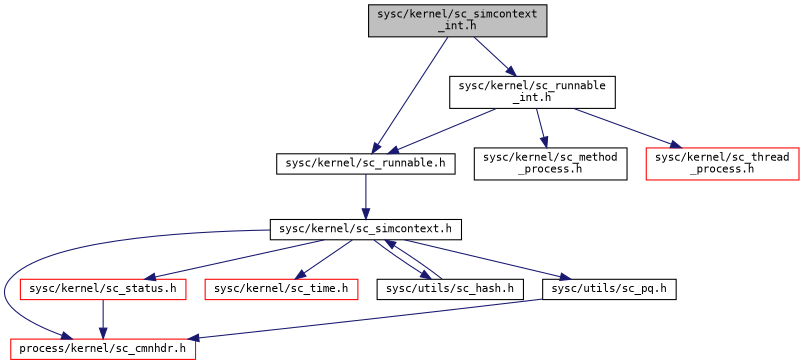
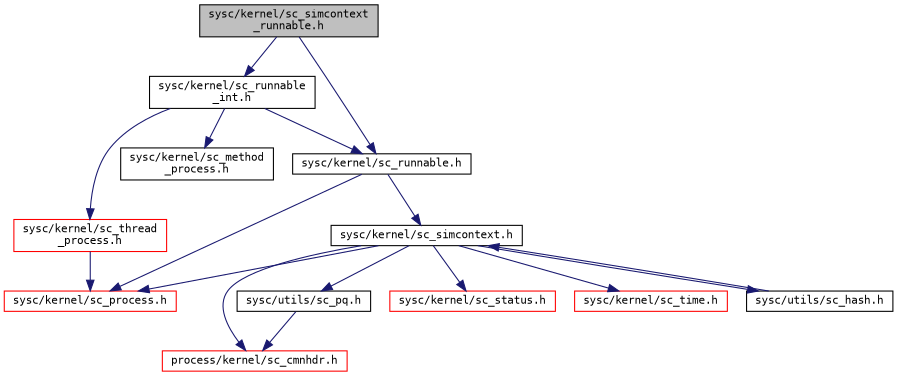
  digraph {
    fontname="DejaVu Sans Mono"
    node [color=black fillcolor=white fontname="DejaVu Sans Mono" fontsize=10 shape=record style=filled]
    edge [color=midnightblue fontname="DejaVu Sans Mono" fontsize=10 labelfontname=FreeSans labelfontsize=10 style=solid]
-   n1 [fillcolor=grey75 fontcolor=black height=0.2 label="sysc/kernel/sc_simcontext\l_int.h" width=0.4]
+   n1 [fillcolor=grey75 fontcolor=black height=0.2 label="sysc/kernel/sc_simcontext\l_runnable.h" width=0.4]
    n2 [height=0.2 label="sysc/kernel/sc_runnable.h" width=0.4]
    n3 [height=0.2 label="sysc/kernel/sc_runnable\l_int.h" width=0.4]
    n4 [height=0.2 label="sysc/kernel/sc_simcontext.h" width=0.4]
    n5 [color=red height=0.2 label="process/kernel/sc_cmnhdr.h" width=0.4]
+   n6 [color=red height=0.2 label="sysc/kernel/sc_process.h" width=0.4]
    n7 [color=red height=0.2 label="sysc/kernel/sc_status.h" width=0.4]
    n8 [color=red height=0.2 label="sysc/kernel/sc_time.h" width=0.4]
    n9 [height=0.2 label="sysc/utils/sc_hash.h" width=0.4]
    n10 [height=0.2 label="sysc/utils/sc_pq.h" width=0.4]
    n11 [height=0.2 label="sysc/kernel/sc_method\l_process.h" width=0.4]
    n12 [color=red height=0.2 label="sysc/kernel/sc_thread\l_process.h" width=0.4]
    n1 -> n2
    n1 -> n3
    n2 -> n4
+   n2 -> n6
    n3 -> n2
    n3 -> n11
    n3 -> n12
    n4 -> n5
+   n4 -> n6
    n4 -> n7
    n4 -> n8
    n4 -> n9
    n4 -> n10
-   n7 -> n5
    n9 -> n4
    n10 -> n5
+   n12 -> n6
  }
